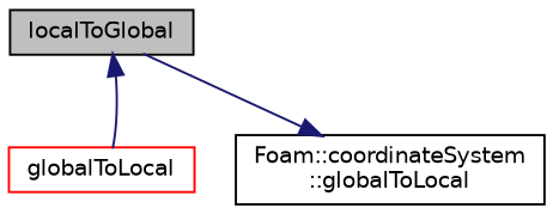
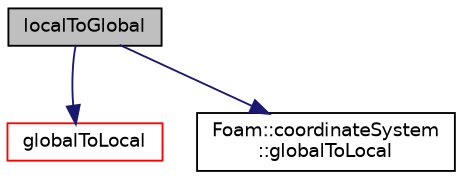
  digraph {
    rankdir=TB
    node [color=black fontname=Helvetica fontsize=10 shape=record]
    edge [color=midnightblue fontname=Helvetica fontsize=10 labelfontname=Helvetica labelfontsize=10 style=solid]
    n1 [fillcolor=grey75 fontcolor=black height=0.2 label=localToGlobal style=filled width=0.4]
    n2 [color=red height=0.2 label=globalToLocal width=0.4]
    n3 [height=0.2 label="Foam::coordinateSystem\l::globalToLocal" width=0.4]
-   n2 -> n1
+   n1 -> n2
    n1 -> n3
  }
